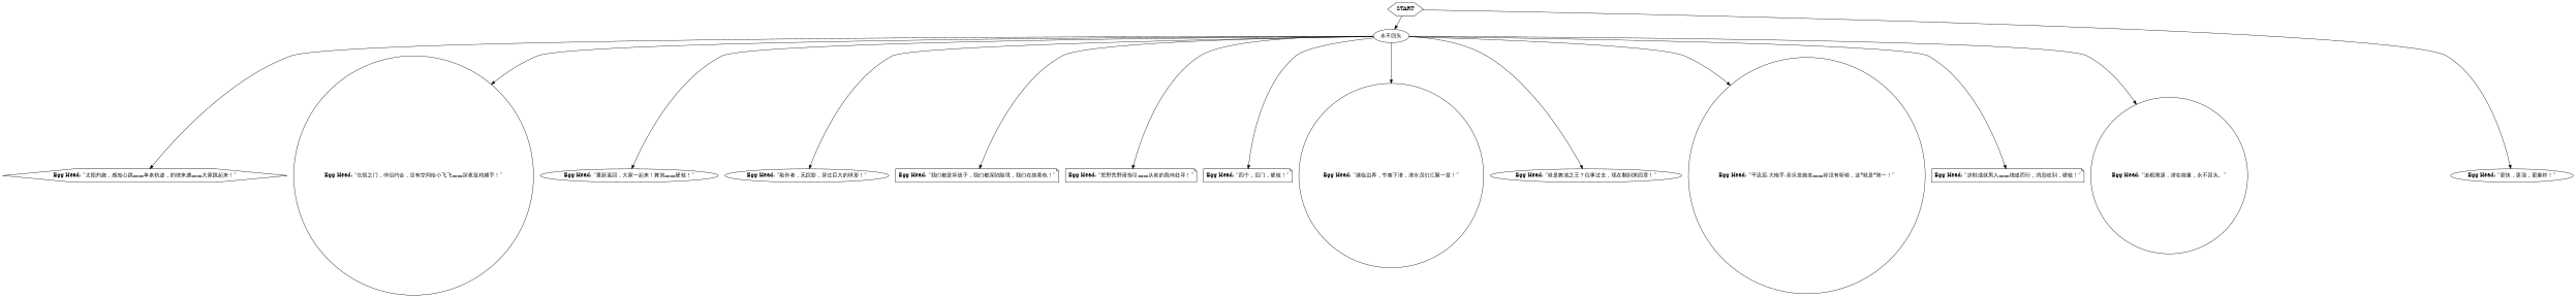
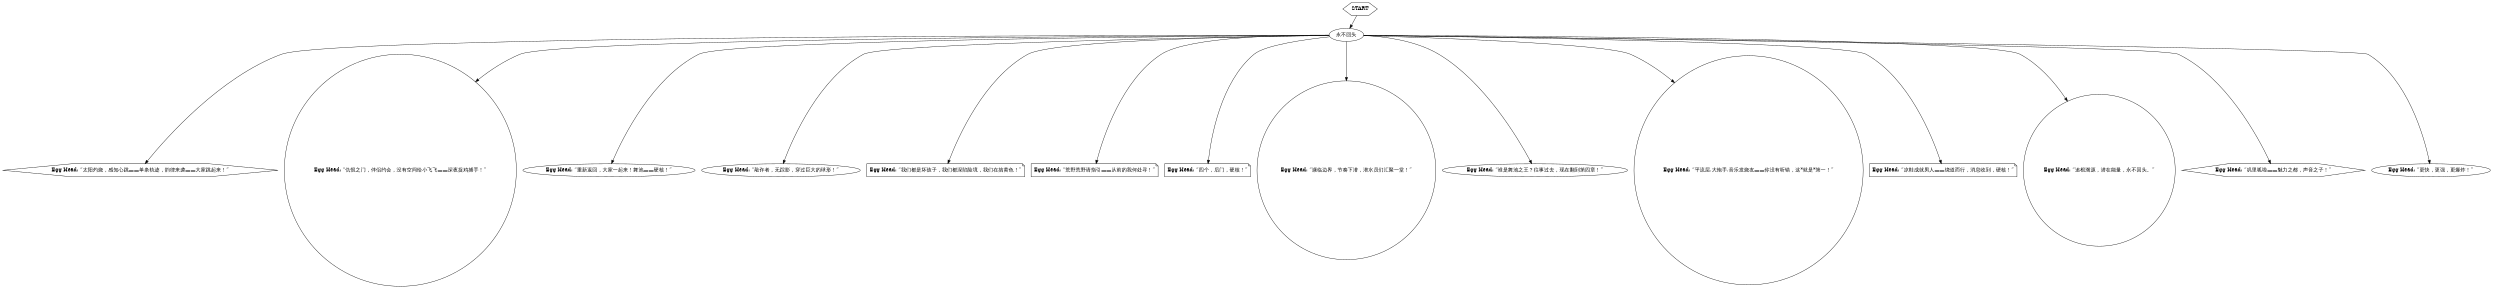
  digraph {
    node [shape=ellipse]
    n1 [label=START shape=hexagon]
    n2 [label="永不回头"]
    n3 [label="Egg Head: “太阳灼烧，感知心跳——单条轨迹，韵律来袭——大家跳起来！”" shape=hexagon]
    n4 [label="Egg Head: “仇恨之门，伴侣约会，没有空间给小飞飞——深夜捉鸡捕手！”" shape=circle]
    n5 [label="Egg Head: “重新返回，大家一起来！舞池——硬核！”"]
    n6 [label="Egg Head: “敲诈者，无踪影，穿过巨大的球形！”"]
    n7 [label="Egg Head: “我们都是坏孩子，我们都深陷险境，我们在搞黄色！”" shape=note]
    n8 [label="Egg Head: “荒野荒野请指引——从前的我何处寻！”" shape=note]
    n9 [label="Egg Head: “四个，后门，硬核！”" shape=note]
    n10 [label="Egg Head: “濒临边界，节奏下潜，潜水员们汇聚一堂！”" shape=circle]
    n11 [label="Egg Head: “谁是舞池之王？往事过去，现在翻到第四章！”"]
    n12 [label="Egg Head: “平流层,大炮手,音乐发烧友——你没有听错，这*就是*第一！”" shape=circle]
    n13 [label="Egg Head: “凉鞋成就男人——绕道而行，消息收到，硬核！”" shape=note]
    n14 [label="Egg Head: “追根溯源，潜在能量，永不回头。”" shape=circle]
    n15 [label="Egg Head: “更快，更强，更爆炸！”"]
+   n16 [label="Egg Head: “叽里呱啦——魅力之都，声音之子！”" shape=hexagon]
    n1 -> n2
    n2 -> n3
    n2 -> n4
    n2 -> n5
    n2 -> n6
    n2 -> n7
    n2 -> n8
    n2 -> n9
    n2 -> n10
    n2 -> n11
    n2 -> n12
    n2 -> n13
    n2 -> n14
-   n1 -> n15
+   n2 -> n15
+   n2 -> n16
  }
